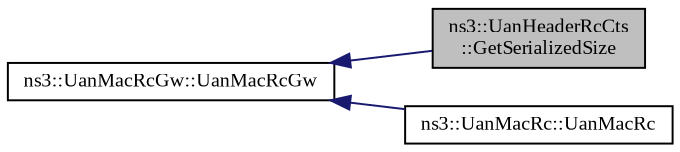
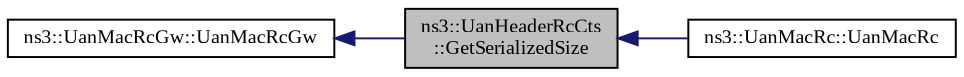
  digraph {
    fontname="Liberation Serif"
    rankdir=LR
    node [color=black fillcolor=white fontname="Liberation Serif" fontsize=10 shape=record style=filled]
    edge [color=midnightblue dir=back fontname="Liberation Serif" fontsize=10 labelfontname=Helvetica labelfontsize=10 style=solid]
    n1 [fillcolor=grey75 fontcolor=black height=0.2 label="ns3::UanHeaderRcCts\l::GetSerializedSize" width=0.4]
    n2 [height=0.2 label="ns3::UanMacRc::UanMacRc" width=0.4]
    n3 [height=0.2 label="ns3::UanMacRcGw::UanMacRcGw" width=0.4]
-   n3 -> n2
+   n1 -> n2
    n3 -> n1
  }
